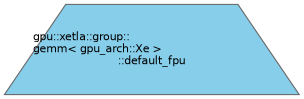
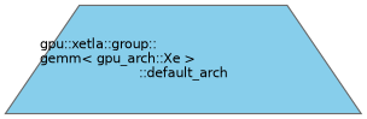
  digraph {
    rankdir=LR
-   n1 [color=grey40 fillcolor=skyblue fontname=Helvetica fontsize=10 height=0.2 label="gpu::xetla::group::\lgemm\< gpu_arch::Xe \>\l::default_fpu" shape=trapezium style=filled width=0.4]
+   n1 [color=grey40 fillcolor=skyblue fontname=Helvetica fontsize=10 height=0.2 label="gpu::xetla::group::\lgemm\< gpu_arch::Xe \>\l::default_arch" shape=trapezium style=filled width=0.4]
  }
